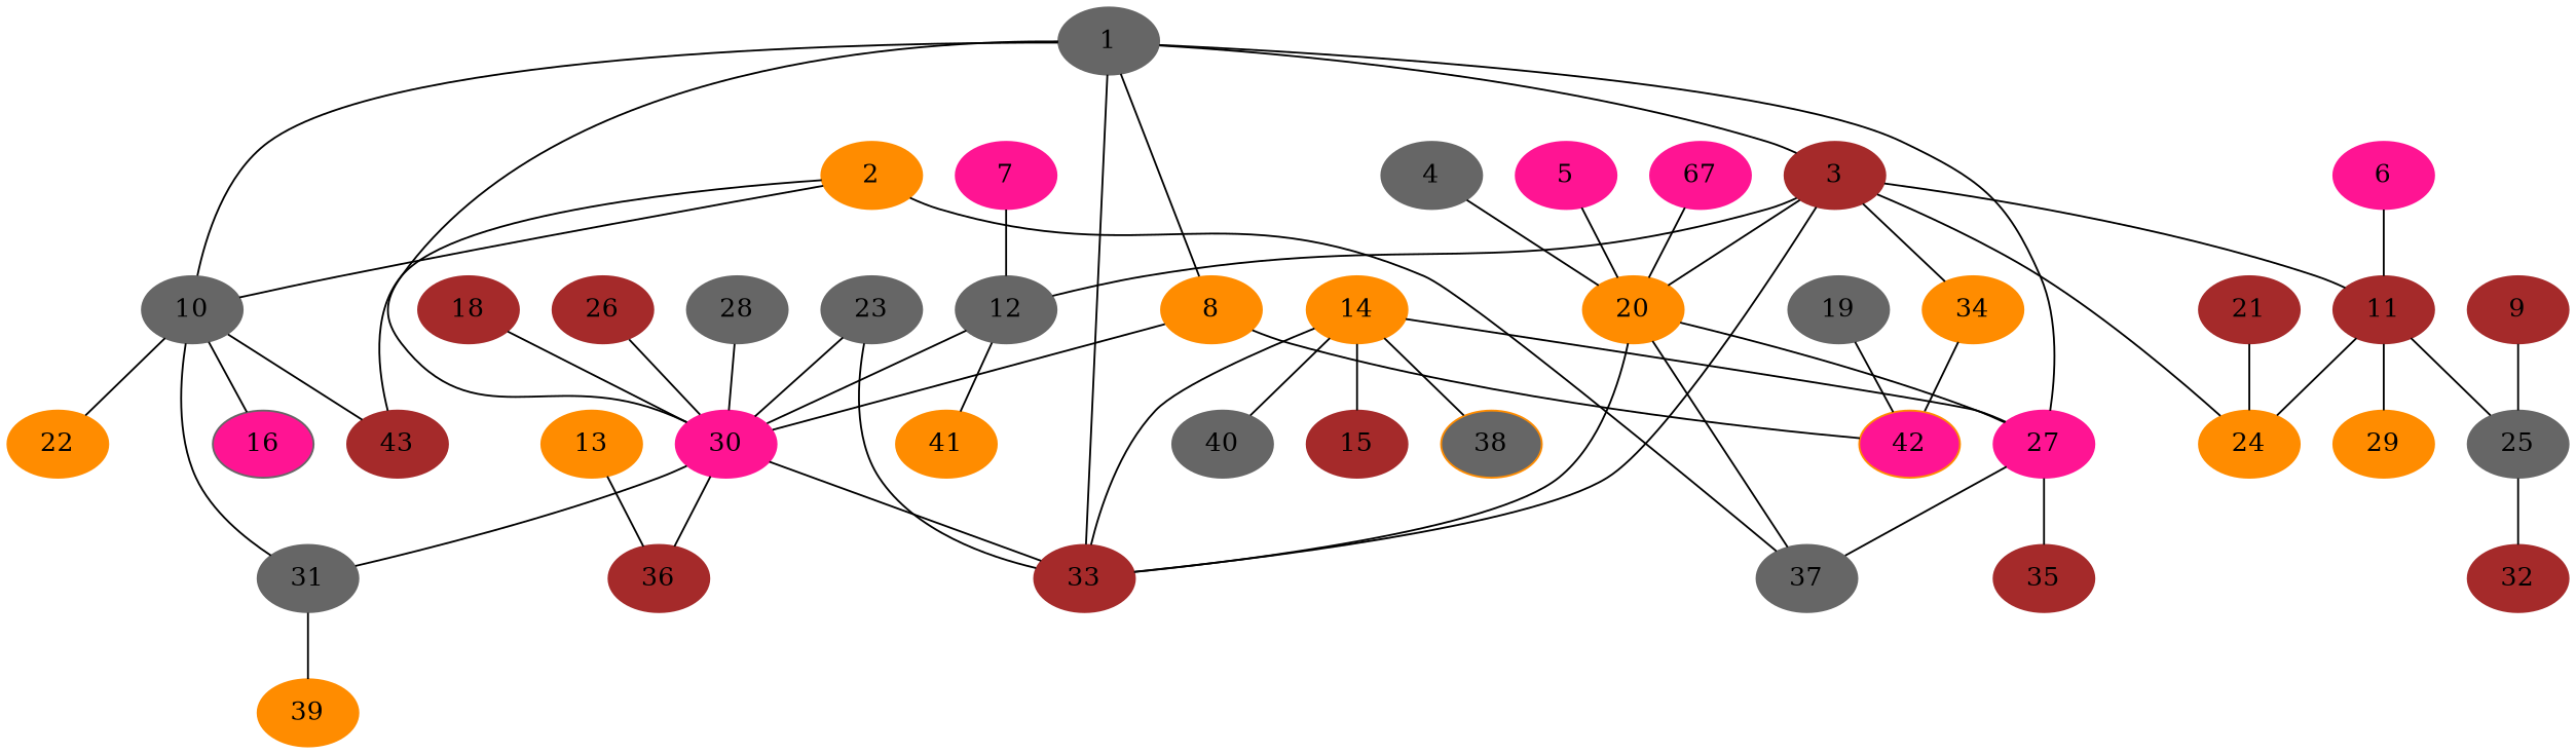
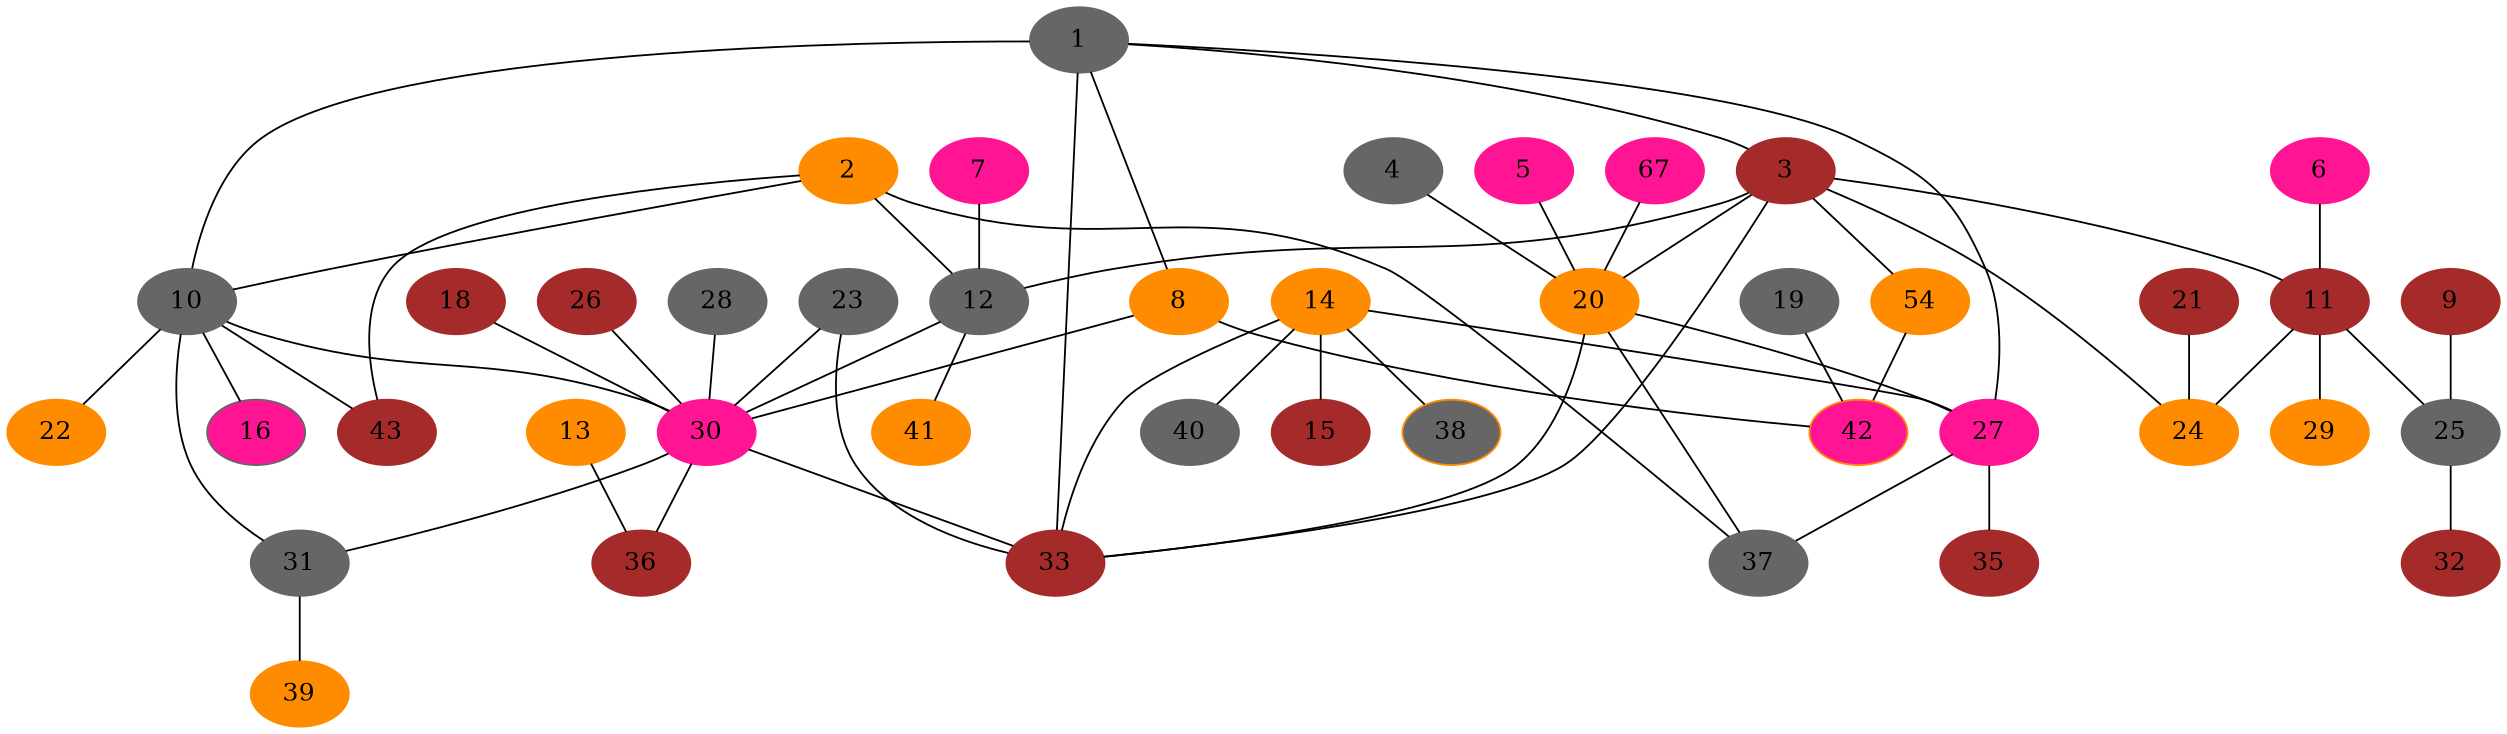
  graph {
    node [color=darkorange style=filled]
    edge [weight=1.0]
    1 [color=gray40]
    3 [color=brown]
    8
    10 [color=gray40]
    27 [color=deeppink]
    30 [color=deeppink]
    33 [color=brown]
    12 [color=gray40]
    11 [color=brown]
    20
    24
-   34
+   34 [label=54]
    42 [fillcolor=deeppink]
    43 [color=brown]
    16 [color=gray40 fillcolor=deeppink]
    22
    31 [color=gray40]
    37 [color=gray40]
    35 [color=brown]
    36 [color=brown]
    2
    41
    25 [color=gray40]
    29
    4 [color=gray40]
    5 [color=deeppink]
    6 [color=deeppink]
    7 [color=deeppink]
    9 [color=brown]
    32 [color=brown]
    39
    13
    14
    15 [color=brown]
    38 [fillcolor=gray40]
    40 [color=gray40]
    n37 [color=deeppink label=67]
    18 [color=brown]
    19 [color=gray40]
    21 [color=brown]
    23 [color=gray40]
    26 [color=brown]
    28 [color=gray40]
    1 -- 3
    1 -- 8
    1 -- 10 [weight=2.0]
    1 -- 27
-   1 -- 30
+   10 -- 30
    1 -- 33
    3 -- 33
    3 -- 12
    3 -- 11
    3 -- 20
    3 -- 24
    3 -- 34
    8 -- 30
    8 -- 42
    10 -- 43
    10 -- 16
    10 -- 22
    10 -- 31
    27 -- 37
    27 -- 35
    30 -- 33
    30 -- 31
    30 -- 36
    12 -- 30
    12 -- 41
    11 -- 24
    11 -- 25
    11 -- 29
    20 -- 27
    20 -- 33
    20 -- 37
    34 -- 42
    31 -- 39
    2 -- 10
+   2 -- 12 [weight=2.0]
    2 -- 43
    2 -- 37
    25 -- 32
    4 -- 20
    5 -- 20
    6 -- 11
    7 -- 12
    9 -- 25
    13 -- 36
    14 -- 27
    14 -- 33
    14 -- 15
    14 -- 38
    14 -- 40
    n37 -- 20
    18 -- 30
    19 -- 42
    21 -- 24
    23 -- 30
    23 -- 33
    26 -- 30
    28 -- 30
  }
